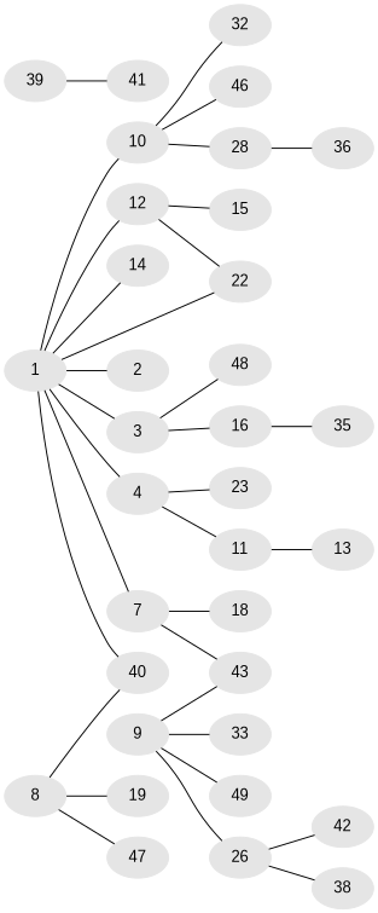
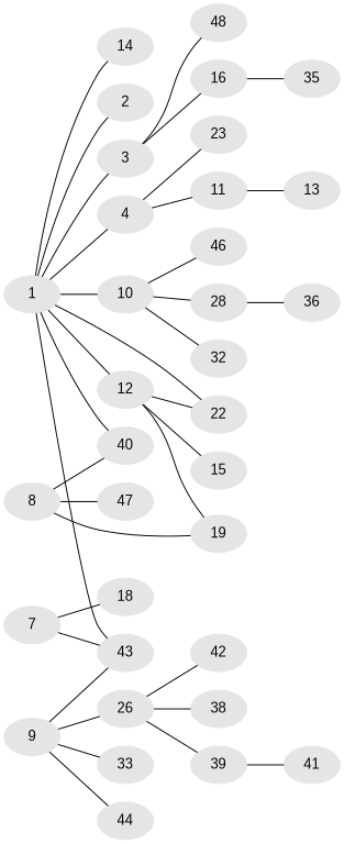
  graph {
    fontname="Liberation Sans"
    rankdir=LR
    node [color=gray90 fontname="Liberation Sans" style=filled]
    edge [fontname="Liberation Sans"]
    1 [super="+5"]
    2 [super="+52"]
    3 [super="+6"]
    4 [super="+24"]
    7
    10 [super="+21"]
    12 [super="+34"]
    14
    22 [super="+53"]
    40
    16 [super="+27"]
    48
    11
    23 [super="+30"]
    18 [super="+29"]
    43
    8 [super="+25"]
    19 [super="+31"]
    47
    28 [super="+51"]
    32 [super="+50"]
    46
    15
    13 [super="+20"]
    35
    9 [super="+17"]
    26 [super="+37"]
    33 [super="+45"]
-   49
+   49 [label=44]
    38
    39 [super="+44"]
    42
    36
    41
    1 -- 2
    1 -- 3
    1 -- 4
-   1 -- 7
+   1 -- 43
    1 -- 10
    1 -- 12
    1 -- 14
    1 -- 22
    1 -- 40
    3 -- 16
    3 -- 48
    4 -- 11
    4 -- 23
    7 -- 18
    7 -- 43
    10 -- 28
    10 -- 32
    10 -- 46
    12 -- 22
+   12 -- 19
    12 -- 15
    16 -- 35
    11 -- 13
    8 -- 40
    8 -- 19
    8 -- 47
    28 -- 36
    9 -- 43
    9 -- 26
    9 -- 33
    9 -- 49
    26 -- 38
+   26 -- 39
    26 -- 42
    39 -- 41
  }
